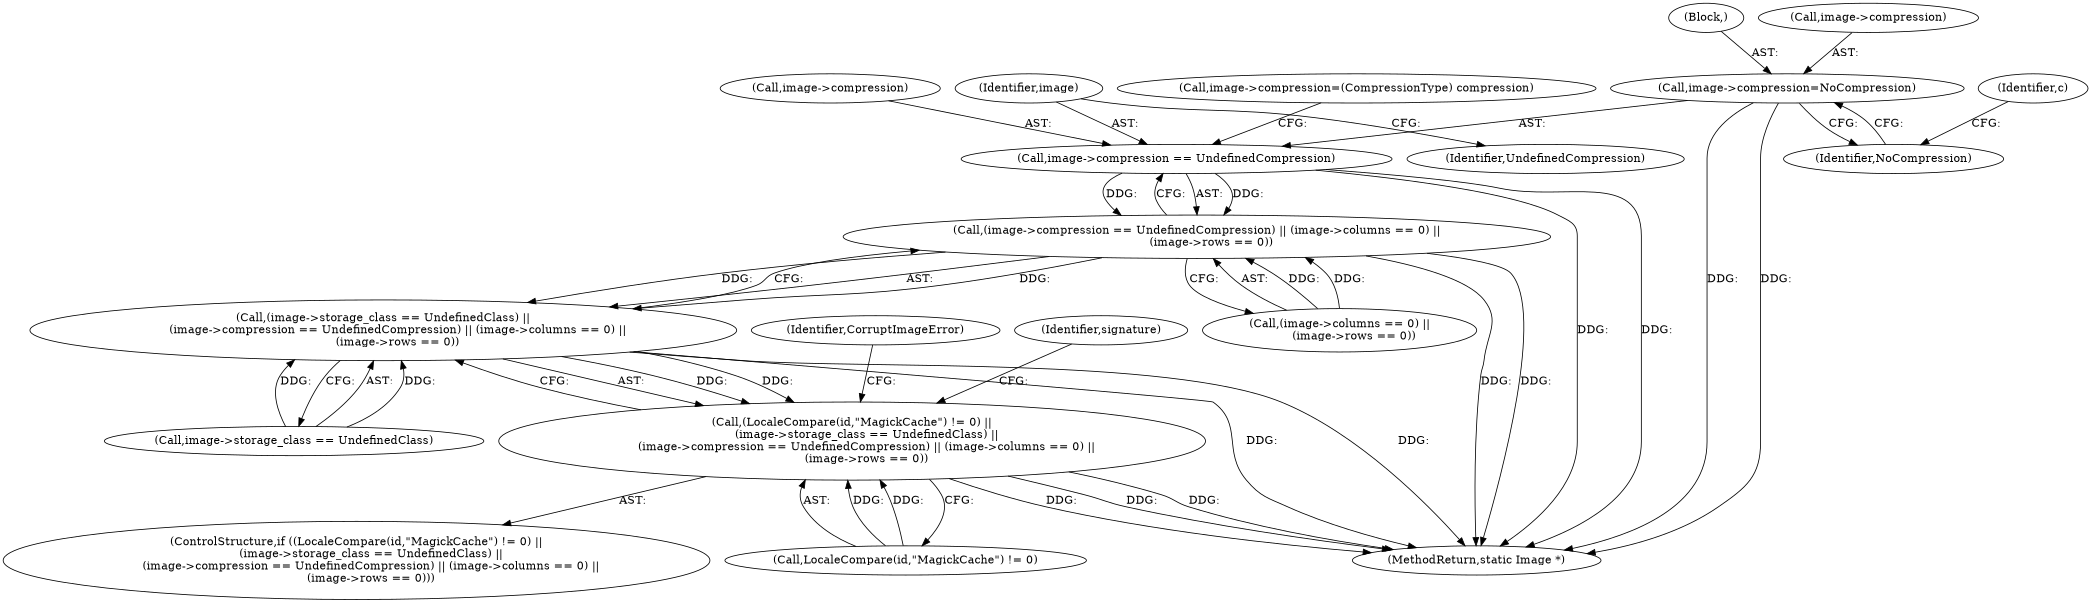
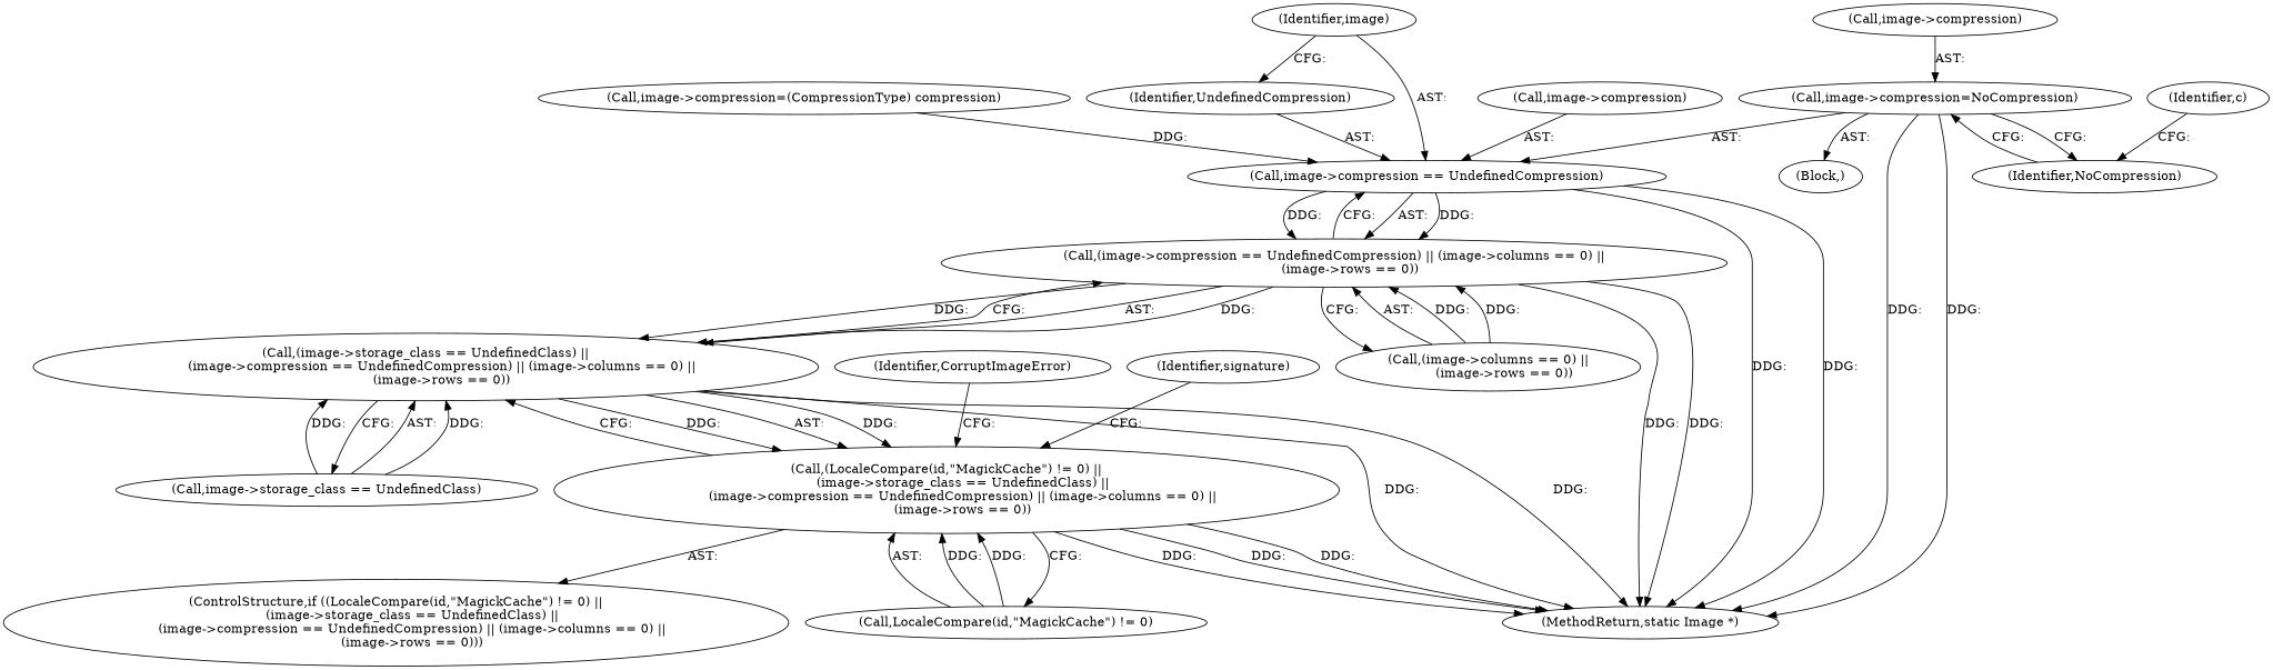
  digraph {
    n1 [label="(Call,image->compression=NoCompression)"]
    n2 [label="(Call,image->compression == UndefinedCompression)"]
    n3 [label="(MethodReturn,static Image *)"]
    n4 [label="(Block,)"]
    n5 [label="(Identifier,NoCompression)"]
    n6 [label="(Call,(image->compression == UndefinedCompression) || (image->columns == 0) ||\n        (image->rows == 0))"]
    n7 [label="(Call,(image->storage_class == UndefinedClass) ||\n        (image->compression == UndefinedCompression) || (image->columns == 0) ||\n        (image->rows == 0))"]
    n8 [label="(Call,(image->columns == 0) ||\n        (image->rows == 0))"]
    n9 [label="(Identifier,UndefinedCompression)"]
    n10 [label="(Call,(LocaleCompare(id,\"MagickCache\") != 0) ||\n        (image->storage_class == UndefinedClass) ||\n        (image->compression == UndefinedCompression) || (image->columns == 0) ||\n        (image->rows == 0))"]
    n11 [label="(Call,image->storage_class == UndefinedClass)"]
    n12 [label="(ControlStructure,if ((LocaleCompare(id,\"MagickCache\") != 0) ||\n        (image->storage_class == UndefinedClass) ||\n        (image->compression == UndefinedCompression) || (image->columns == 0) ||\n        (image->rows == 0)))"]
    n13 [label="(Call,LocaleCompare(id,\"MagickCache\") != 0)"]
    n14 [label="(Call,image->compression)"]
    n15 [label="(Identifier,signature)"]
    n16 [label="(Call,image->compression)"]
    n17 [label="(Call,image->compression=(CompressionType) compression)"]
    n18 [label="(Identifier,image)"]
    n19 [label="(Identifier,CorruptImageError)"]
    n20 [label="(Identifier,c)"]
    n1 -> n2 [label="AST: "]
    n1 -> n3 [label="DDG: "]
    n1 -> n3 [label="DDG: "]
-   n4 -> n1 [label="AST: "]
+   n1 -> n4 [label="AST: "]
    n1 -> n5 [label="CFG: "]
    n2 -> n3 [label="DDG: "]
    n2 -> n3 [label="DDG: "]
    n2 -> n6 [label="AST: "]
    n2 -> n6 [label="DDG: "]
    n2 -> n6 [label="DDG: "]
    n5 -> n1 [label="CFG: "]
    n6 -> n2 [label="CFG: "]
    n6 -> n3 [label="DDG: "]
    n6 -> n3 [label="DDG: "]
    n6 -> n7 [label="AST: "]
    n6 -> n7 [label="DDG: "]
    n6 -> n7 [label="DDG: "]
    n6 -> n8 [label="CFG: "]
    n7 -> n3 [label="DDG: "]
    n7 -> n3 [label="DDG: "]
    n7 -> n6 [label="CFG: "]
    n7 -> n10 [label="AST: "]
    n7 -> n10 [label="DDG: "]
    n7 -> n10 [label="DDG: "]
    n7 -> n11 [label="CFG: "]
    n8 -> n6 [label="AST: "]
    n8 -> n6 [label="DDG: "]
    n8 -> n6 [label="DDG: "]
+   n9 -> n2 [label="AST: "]
    n10 -> n3 [label="DDG: "]
    n10 -> n3 [label="DDG: "]
    n10 -> n3 [label="DDG: "]
    n10 -> n7 [label="CFG: "]
    n10 -> n12 [label="AST: "]
    n10 -> n13 [label="CFG: "]
    n11 -> n7 [label="AST: "]
    n11 -> n7 [label="DDG: "]
    n11 -> n7 [label="DDG: "]
    n13 -> n10 [label="AST: "]
    n13 -> n10 [label="DDG: "]
    n13 -> n10 [label="DDG: "]
    n14 -> n2 [label="AST: "]
    n15 -> n10 [label="CFG: "]
    n16 -> n1 [label="AST: "]
-   n17 -> n2 [label="CFG: "]
+   n17 -> n2 [label="DDG: "]
    n18 -> n2 [label="AST: "]
    n18 -> n9 [label="CFG: "]
    n19 -> n10 [label="CFG: "]
    n20 -> n5 [label="CFG: "]
  }
